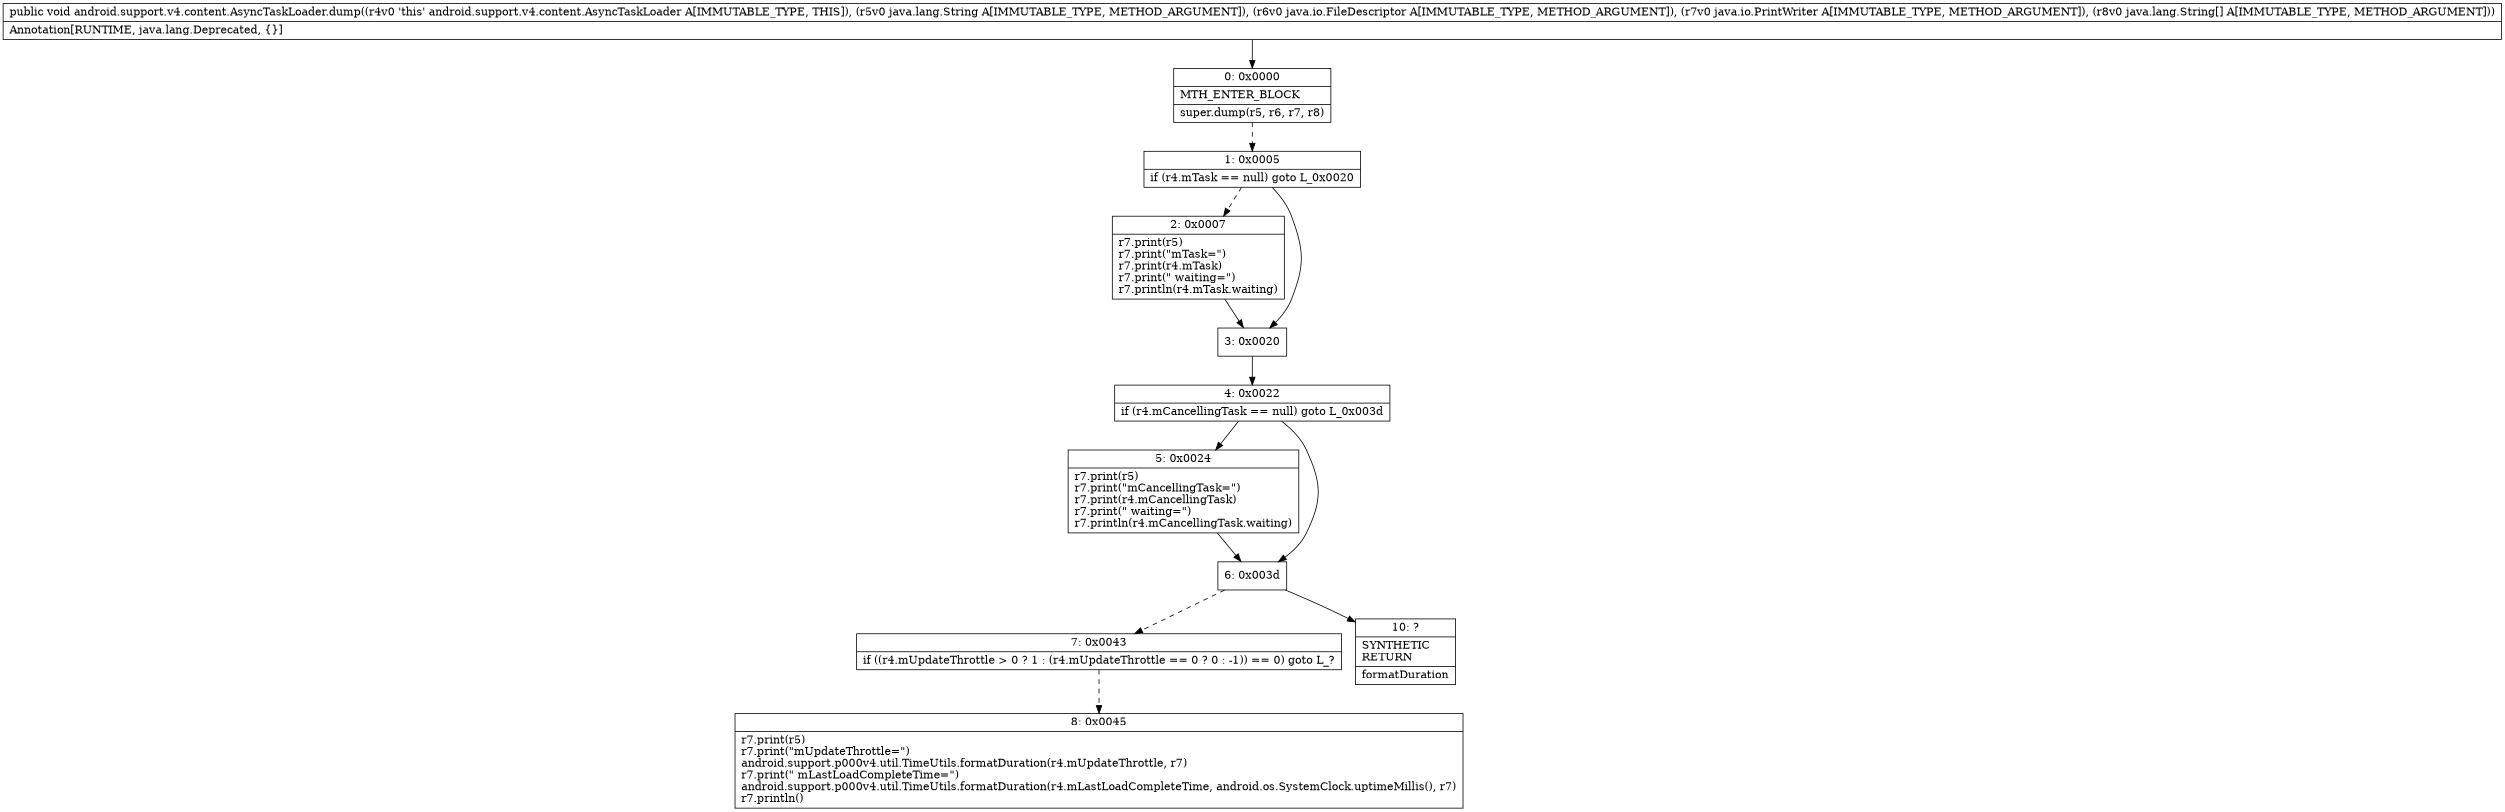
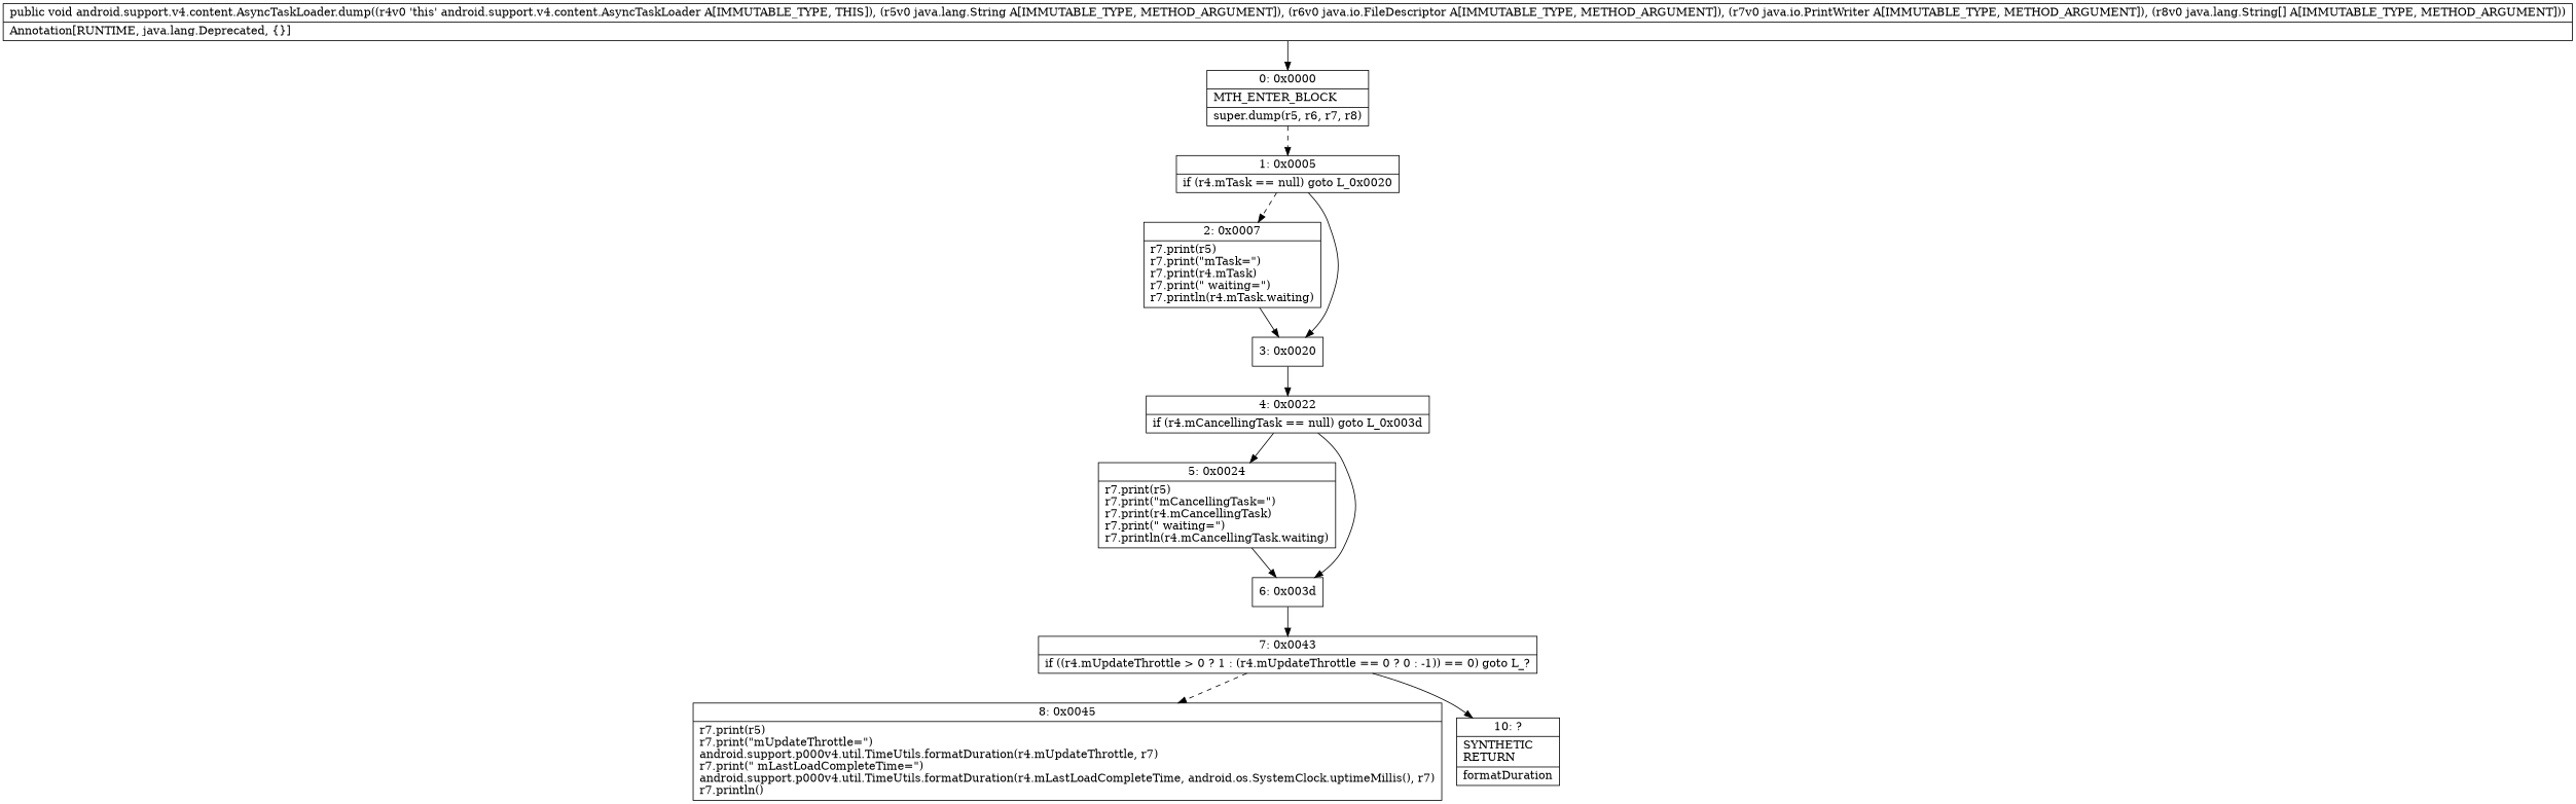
  digraph {
    node [shape=record]
    n1 [label="{0\:\ 0x0000|MTH_ENTER_BLOCK\l|super.dump(r5, r6, r7, r8)\l}"]
    n2 [label="{1\:\ 0x0005|if (r4.mTask == null) goto L_0x0020\l}"]
    n3 [label="{2\:\ 0x0007|r7.print(r5)\lr7.print(\"mTask=\")\lr7.print(r4.mTask)\lr7.print(\" waiting=\")\lr7.println(r4.mTask.waiting)\l}"]
    n4 [label="{3\:\ 0x0020}"]
    n5 [label="{4\:\ 0x0022|if (r4.mCancellingTask == null) goto L_0x003d\l}"]
    n6 [label="{5\:\ 0x0024|r7.print(r5)\lr7.print(\"mCancellingTask=\")\lr7.print(r4.mCancellingTask)\lr7.print(\" waiting=\")\lr7.println(r4.mCancellingTask.waiting)\l}"]
    n7 [label="{6\:\ 0x003d}"]
    n8 [label="{7\:\ 0x0043|if ((r4.mUpdateThrottle \> 0 ? 1 : (r4.mUpdateThrottle == 0 ? 0 : \-1)) == 0) goto L_?\l}"]
    n9 [label="{8\:\ 0x0045|r7.print(r5)\lr7.print(\"mUpdateThrottle=\")\landroid.support.p000v4.util.TimeUtils.formatDuration(r4.mUpdateThrottle, r7)\lr7.print(\" mLastLoadCompleteTime=\")\landroid.support.p000v4.util.TimeUtils.formatDuration(r4.mLastLoadCompleteTime, android.os.SystemClock.uptimeMillis(), r7)\lr7.println()\l}"]
    n10 [label="{10\:\ ?|SYNTHETIC\lRETURN\l|formatDuration\l}"]
    n11 [label="{public void android.support.v4.content.AsyncTaskLoader.dump((r4v0 'this' android.support.v4.content.AsyncTaskLoader A[IMMUTABLE_TYPE, THIS]), (r5v0 java.lang.String A[IMMUTABLE_TYPE, METHOD_ARGUMENT]), (r6v0 java.io.FileDescriptor A[IMMUTABLE_TYPE, METHOD_ARGUMENT]), (r7v0 java.io.PrintWriter A[IMMUTABLE_TYPE, METHOD_ARGUMENT]), (r8v0 java.lang.String[] A[IMMUTABLE_TYPE, METHOD_ARGUMENT]))  | Annotation[RUNTIME, java.lang.Deprecated, \{\}]\l}"]
    n1 -> n2 [style=dashed]
    n2 -> n3 [style=dashed]
    n2 -> n4
    n3 -> n4
    n4 -> n5
    n5 -> n6 [style=solid]
    n5 -> n7
    n6 -> n7
-   n7 -> n8 [style=dashed]
+   n7 -> n8
    n8 -> n9 [style=dashed]
-   n7 -> n10
+   n8 -> n10
    n11 -> n1
  }
